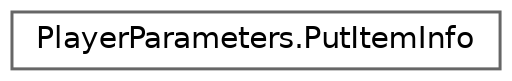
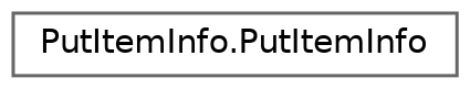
  digraph {
    rankdir=LR
-   n1 [color=grey40 fillcolor=white fontname=Helvetica fontsize=10 height=0.2 label="PlayerParameters.PutItemInfo" shape=box style=filled width=0.4]
+   n1 [color=grey40 fillcolor=white fontname=Helvetica fontsize=10 height=0.2 label="PutItemInfo.PutItemInfo" shape=box style=filled width=0.4]
  }
